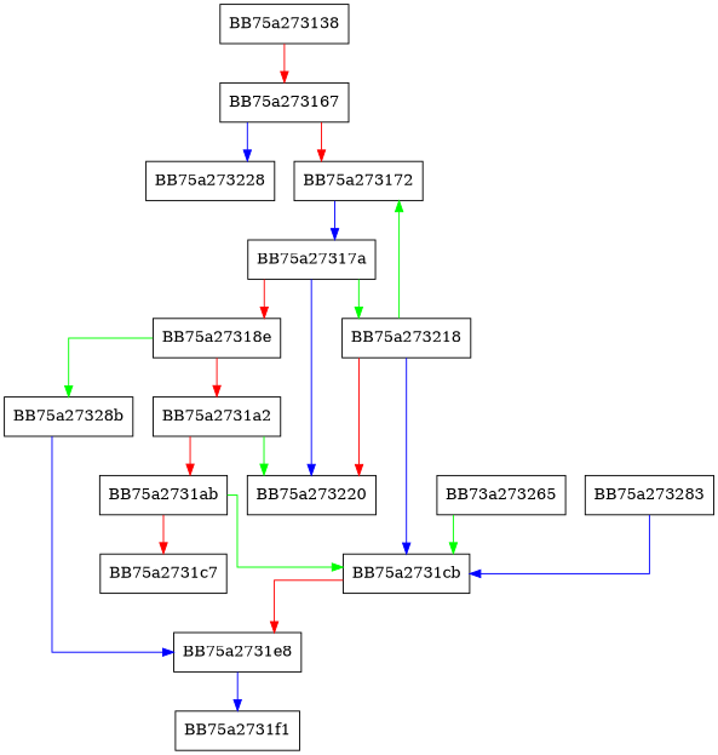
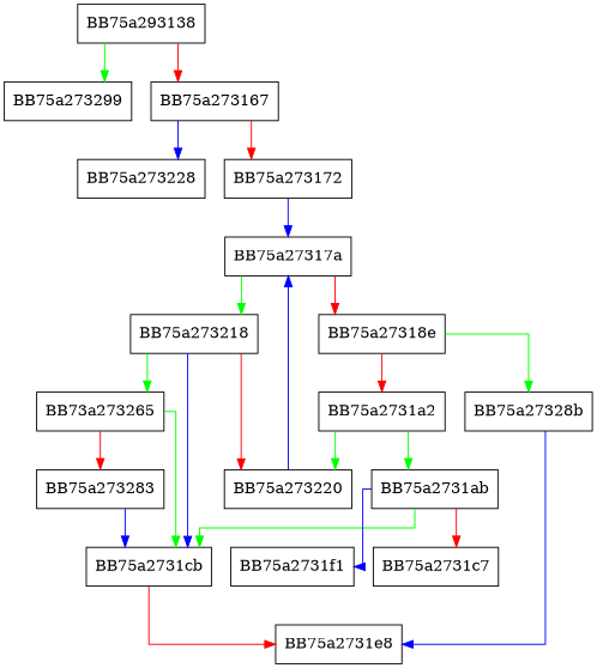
  digraph {
    splines=ortho
    node [shape=box]
    edge [color=red]
-   BB75a273138
+   BB75a273138 [label=BB75a293138]
+   BB75a273299
    BB75a273167
    BB75a273228
    BB75a273172
    BB75a27317a
    BB75a273218
    BB75a27318e
    BB75a273220
    n10 [label=BB73a273265]
    BB75a2731cb
    BB75a27328b
    BB75a2731a2
    BB75a273283
    BB75a2731e8
    BB75a2731ab
    BB75a2731f1
    BB75a2731c7
+   BB75a273138 -> BB75a273299 [color=green]
    BB75a273138 -> BB75a273167
    BB75a273167 -> BB75a273228 [color=blue]
    BB75a273167 -> BB75a273172
    BB75a273172 -> BB75a27317a [color=blue]
    BB75a27317a -> BB75a273218 [color=green]
    BB75a27317a -> BB75a27318e
    BB75a273218 -> BB75a273220
-   BB75a273218 -> BB75a273172 [color=green]
+   BB75a273218 -> n10 [color=green]
    BB75a273218 -> BB75a2731cb [color=blue]
    BB75a27318e -> BB75a27328b [color=green]
    BB75a27318e -> BB75a2731a2
-   BB75a27317a -> BB75a273220 [color=blue]
+   BB75a273220 -> BB75a27317a [color=blue]
    n10 -> BB75a2731cb [color=green]
+   n10 -> BB75a273283
    BB75a2731cb -> BB75a2731e8
    BB75a27328b -> BB75a2731e8 [color=blue]
    BB75a2731a2 -> BB75a273220 [color=green]
-   BB75a2731a2 -> BB75a2731ab
+   BB75a2731a2 -> BB75a2731ab [color=green]
    BB75a273283 -> BB75a2731cb [color=blue]
-   BB75a2731e8 -> BB75a2731f1 [color=blue]
+   BB75a2731ab -> BB75a2731f1 [color=blue]
    BB75a2731ab -> BB75a2731cb [color=green]
    BB75a2731ab -> BB75a2731c7
  }
